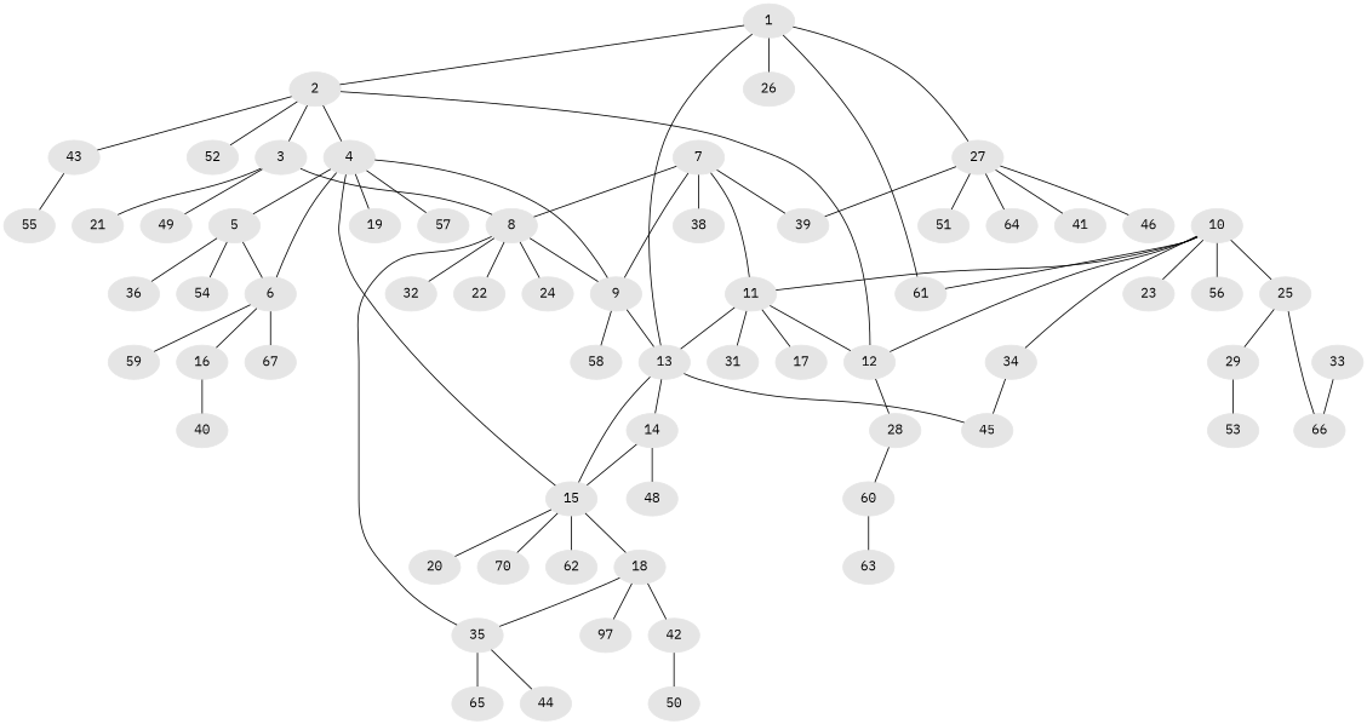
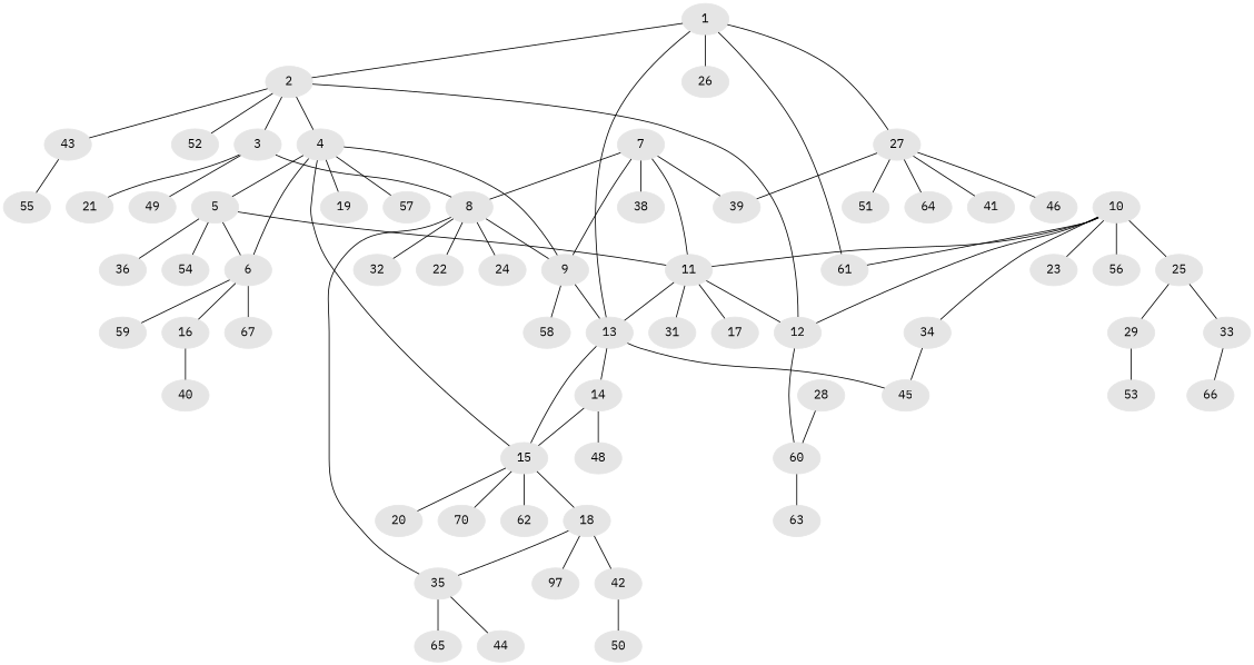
  graph {
    fontname="IBM Plex Mono"
    node [color=gray90 fontname="IBM Plex Mono" style=filled]
    edge [fontname="IBM Plex Mono"]
    1
    2
    13
    26
    27
    61
    3
    4
    12
    43
    52
    8
    21
    49
    15
    14
    45
    39
    41
    46
    51
    64
    5
    6
    9
    19
    57
    28
    55
    22
    24
    32
    35
    11
    36
    54
    16
    n38 [label=67]
    59
    58
    18
    20
    n43 [label=70]
    62
    17
    31
    40
    7
    38
    44
    65
    10
    23
    25
    34
    56
    29
    33
    60
    48
    42
    n62 [label=97]
    50
    53
    66
    63
    1 -- 2
    1 -- 13
    1 -- 26
    1 -- 27
    1 -- 61
    2 -- 3
    2 -- 4
    2 -- 12
    2 -- 43
    2 -- 52
    13 -- 15
    13 -- 14
    13 -- 45
    27 -- 39
    27 -- 41
    27 -- 46
    27 -- 51
    27 -- 64
    3 -- 8
    3 -- 21
    3 -- 49
    4 -- 15
    4 -- 5
    4 -- 6
    4 -- 9
    4 -- 19
    4 -- 57
-   12 -- 28
+   12 -- 60
    43 -- 55
    8 -- 9
    8 -- 22
    8 -- 24
    8 -- 32
    8 -- 35
    15 -- 18
    15 -- 20
    15 -- n43
    15 -- 62
    14 -- 15
    14 -- 48
    5 -- 6
+   5 -- 11
    5 -- 36
    5 -- 54
    6 -- 16
    6 -- n38
    6 -- 59
    9 -- 13
    9 -- 58
    28 -- 60
    35 -- 44
    35 -- 65
    11 -- 13
    11 -- 12
    11 -- 17
    11 -- 31
    16 -- 40
    18 -- 35
    18 -- 42
    18 -- n62
    7 -- 8
    7 -- 39
    7 -- 9
    7 -- 11
    7 -- 38
    10 -- 61
    10 -- 12
    10 -- 11
    10 -- 23
    10 -- 25
    10 -- 34
    10 -- 56
    25 -- 29
-   25 -- 66
+   25 -- 33
    34 -- 45
    29 -- 53
    33 -- 66
    60 -- 63
    42 -- 50
  }
